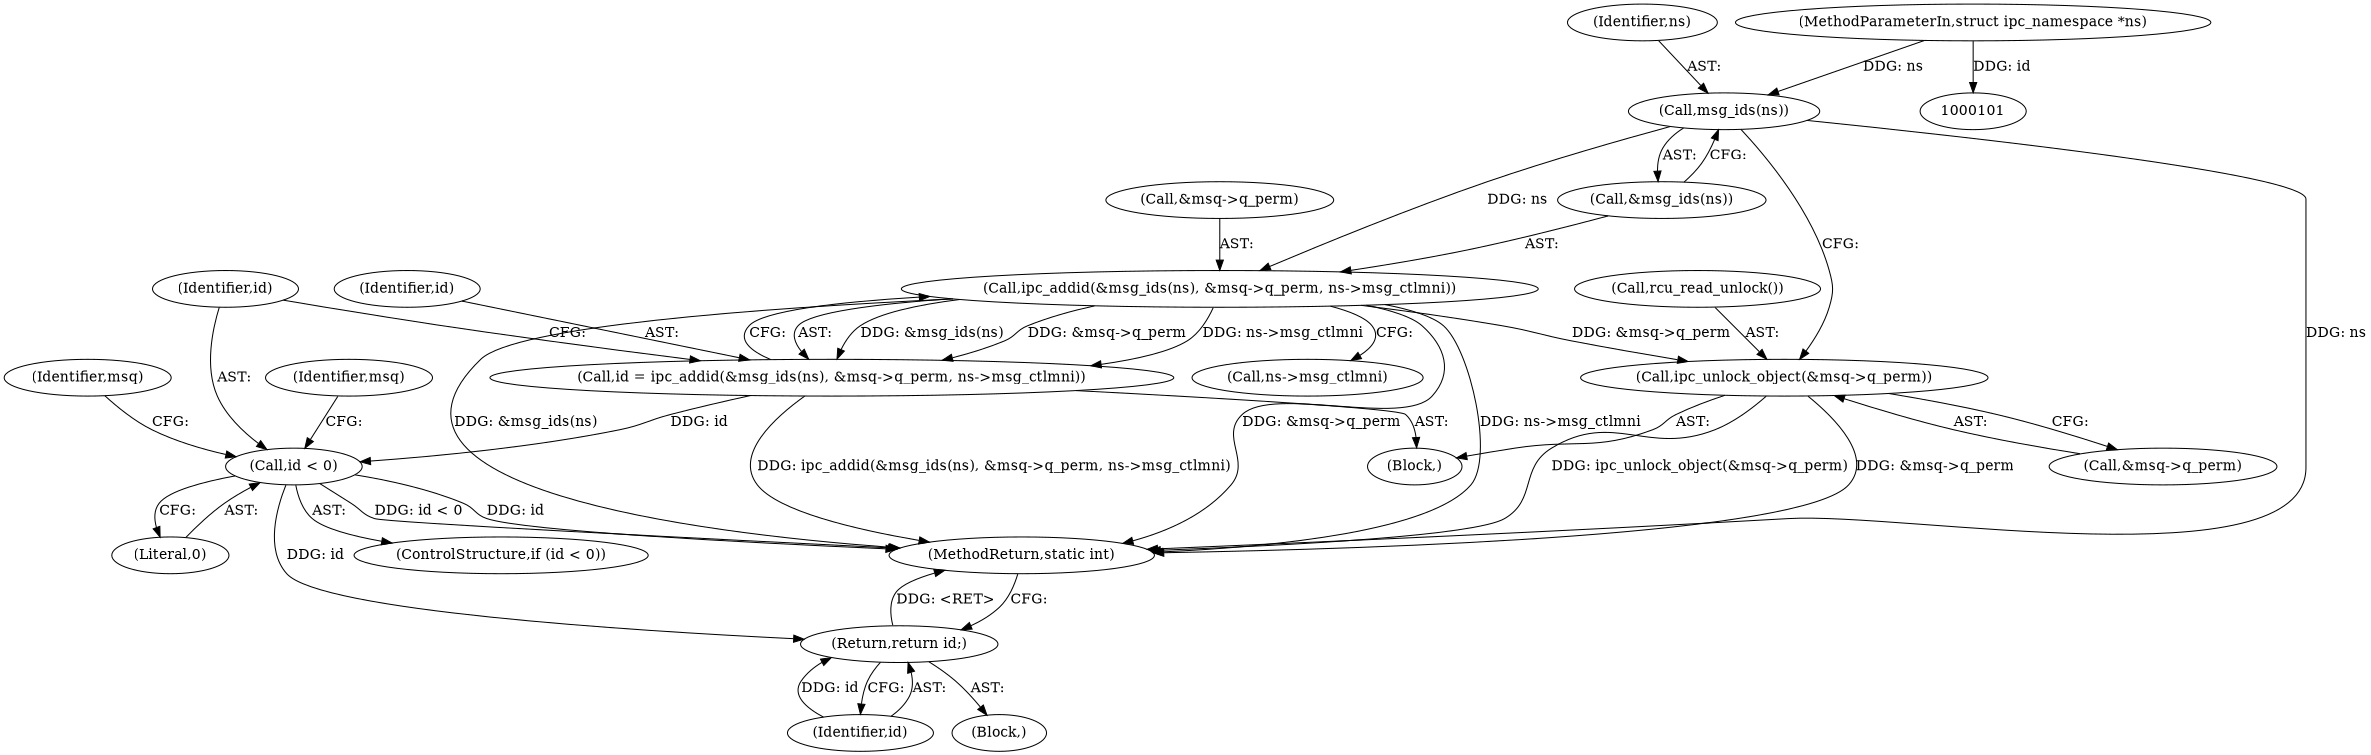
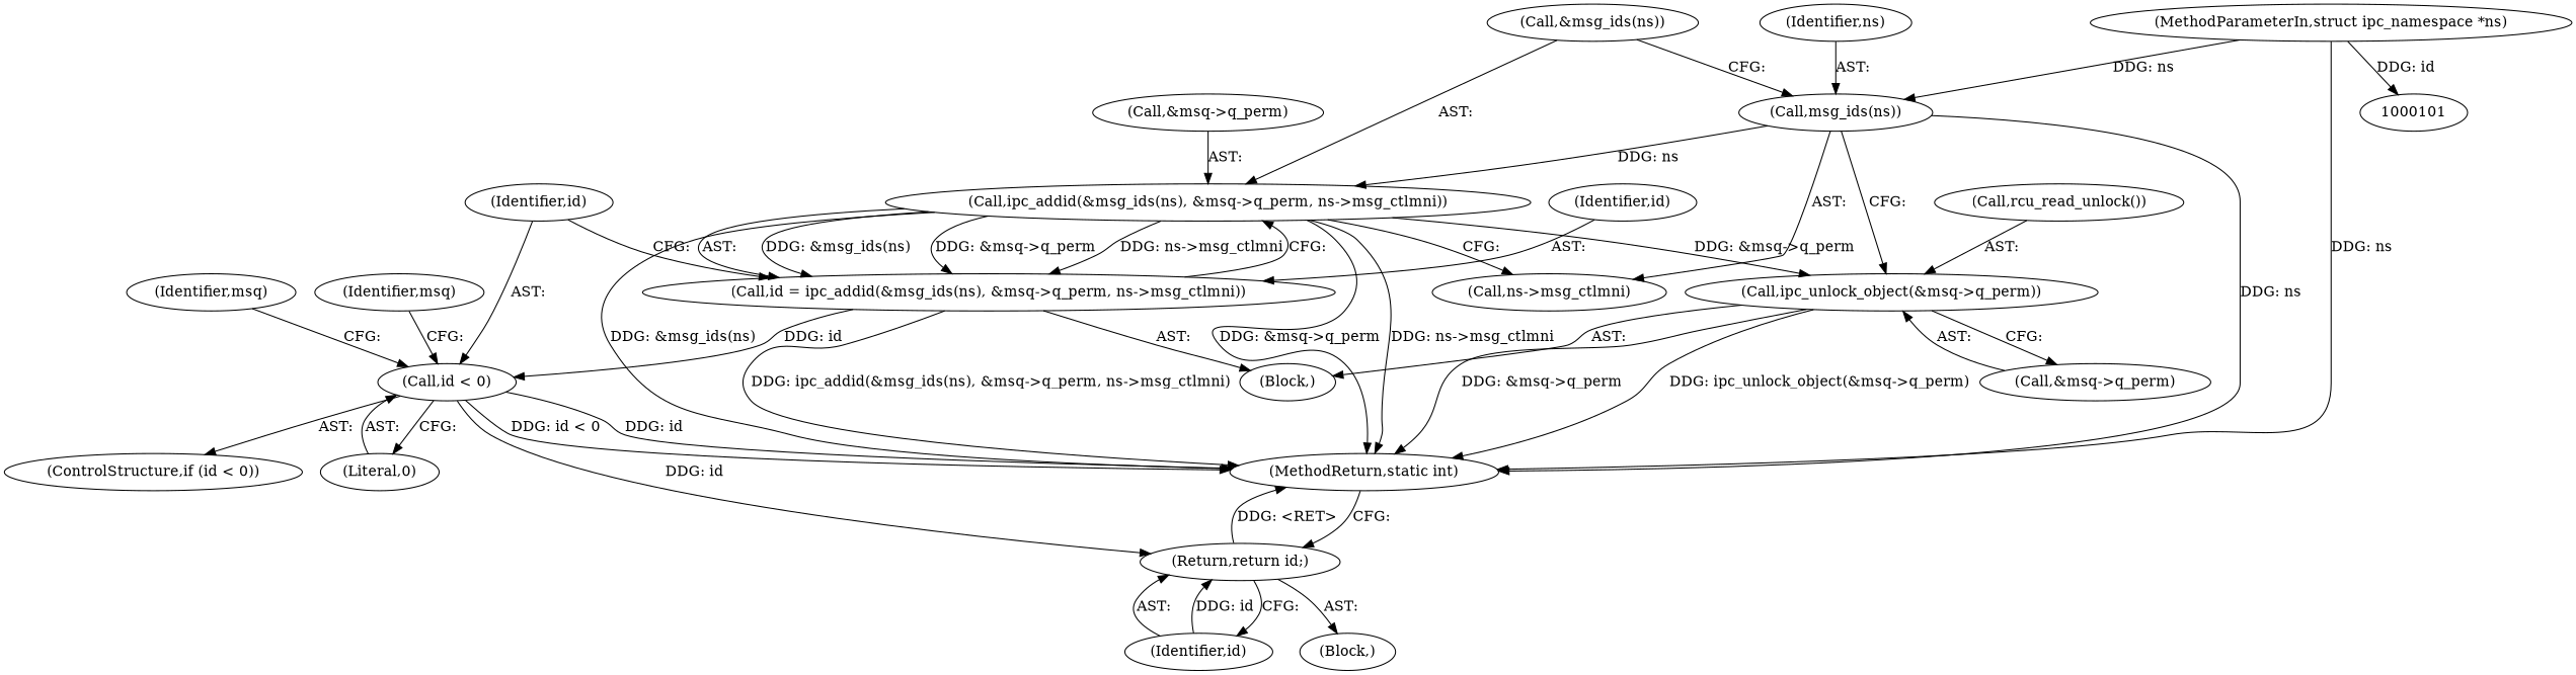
  digraph {
    fontname="DejaVu Serif"
    node [fontname="DejaVu Serif"]
    edge [fontname="DejaVu Serif"]
    n1 [label="(Call,ipc_addid(&msg_ids(ns), &msq->q_perm, ns->msg_ctlmni))"]
    n2 [label="(Call,id = ipc_addid(&msg_ids(ns), &msq->q_perm, ns->msg_ctlmni))"]
    n3 [label="(Call,ipc_unlock_object(&msq->q_perm))"]
    n4 [label="(MethodReturn,static int)"]
    n5 [label="(Call,ns->msg_ctlmni)"]
    n6 [label="(Call,id < 0)"]
    n7 [label="(Block,)"]
    n8 [label="(Call,&msq->q_perm)"]
    n9 [label="(Return,return id;)"]
    n10 [label="(Call,msg_ids(ns))"]
    n11 [label="(Call,&msg_ids(ns))"]
    n12 [label="(Identifier,ns)"]
    n13 [label="(MethodParameterIn,struct ipc_namespace *ns)"]
    1000101
    n15 [label="(ControlStructure,if (id < 0))"]
    n16 [label="(Literal,0)"]
    n17 [label="(Identifier,id)"]
    n18 [label="(Block,)"]
    n19 [label="(Call,&msq->q_perm)"]
    n20 [label="(Identifier,id)"]
    n21 [label="(Identifier,msq)"]
    n22 [label="(Identifier,msq)"]
    n23 [label="(Identifier,id)"]
    n24 [label="(Call,rcu_read_unlock())"]
    n1 -> n2 [label="AST: "]
    n1 -> n2 [label="DDG: &msg_ids(ns)"]
    n1 -> n2 [label="DDG: &msq->q_perm"]
    n1 -> n2 [label="DDG: ns->msg_ctlmni"]
    n1 -> n3 [label="DDG: &msq->q_perm"]
    n1 -> n4 [label="DDG: &msq->q_perm"]
    n1 -> n4 [label="DDG: ns->msg_ctlmni"]
    n1 -> n4 [label="DDG: &msg_ids(ns)"]
    n1 -> n5 [label="CFG: "]
    n2 -> n1 [label="CFG: "]
    n2 -> n4 [label="DDG: ipc_addid(&msg_ids(ns), &msq->q_perm, ns->msg_ctlmni)"]
    n2 -> n6 [label="DDG: id"]
    n2 -> n7 [label="AST: "]
    n3 -> n4 [label="DDG: ipc_unlock_object(&msq->q_perm)"]
    n3 -> n4 [label="DDG: &msq->q_perm"]
    n3 -> n7 [label="AST: "]
    n3 -> n8 [label="CFG: "]
    n4 -> n9 [label="CFG: "]
    n6 -> n4 [label="DDG: id < 0"]
    n6 -> n4 [label="DDG: id"]
    n6 -> n9 [label="DDG: id"]
    n6 -> n15 [label="AST: "]
    n6 -> n16 [label="CFG: "]
    n8 -> n3 [label="AST: "]
    n9 -> n4 [label="DDG: <RET>"]
    n9 -> n17 [label="CFG: "]
    n9 -> n18 [label="AST: "]
    n10 -> n1 [label="DDG: ns"]
    n10 -> n3 [label="CFG: "]
    n10 -> n4 [label="DDG: ns"]
-   n10 -> n11 [label="AST: "]
+   n10 -> n5 [label="AST: "]
    n11 -> n1 [label="AST: "]
    n11 -> n10 [label="CFG: "]
    n12 -> n10 [label="AST: "]
+   n13 -> n4 [label="DDG: ns"]
    n13 -> n10 [label="DDG: ns"]
    n13 -> 1000101 [label="DDG: id"]
    n16 -> n6 [label="AST: "]
    n17 -> n9 [label="AST: "]
    n17 -> n9 [label="DDG: id"]
    n19 -> n1 [label="AST: "]
    n20 -> n2 [label="AST: "]
    n21 -> n6 [label="CFG: "]
    n22 -> n6 [label="CFG: "]
    n23 -> n2 [label="CFG: "]
    n23 -> n6 [label="AST: "]
    n24 -> n3 [label="AST: "]
  }
